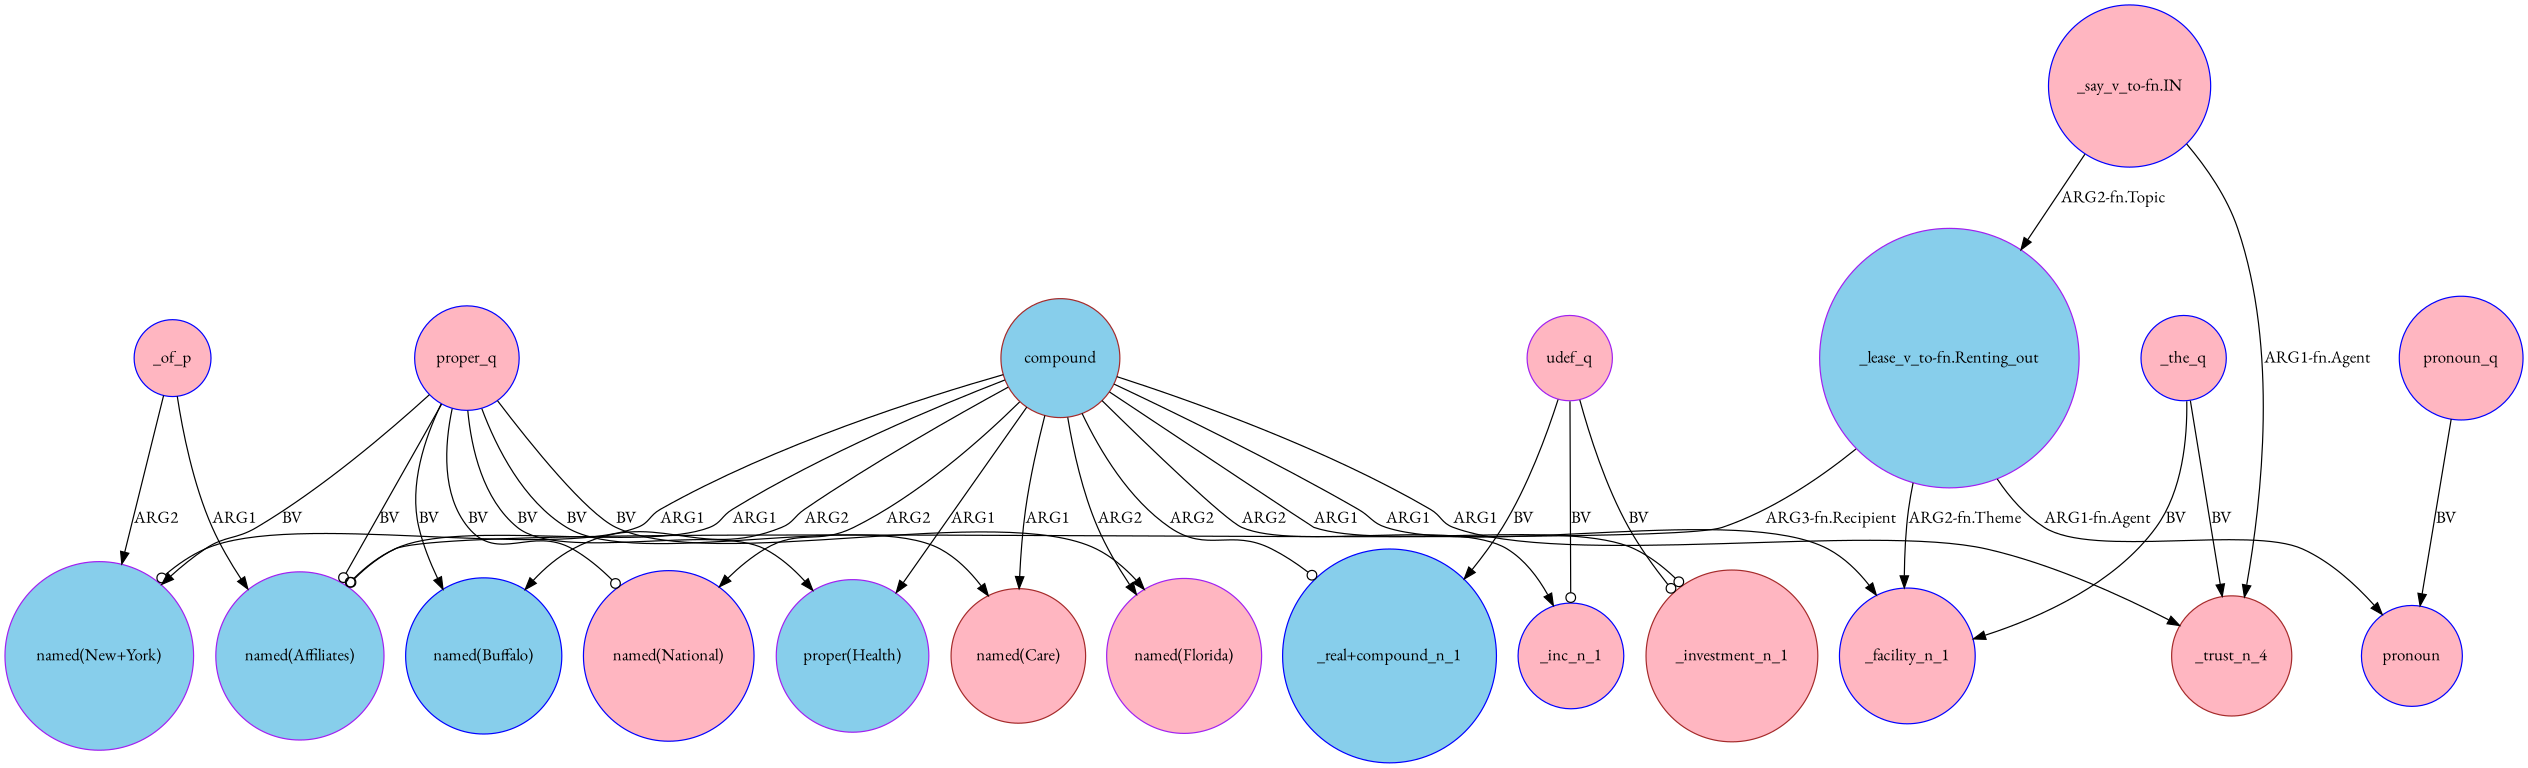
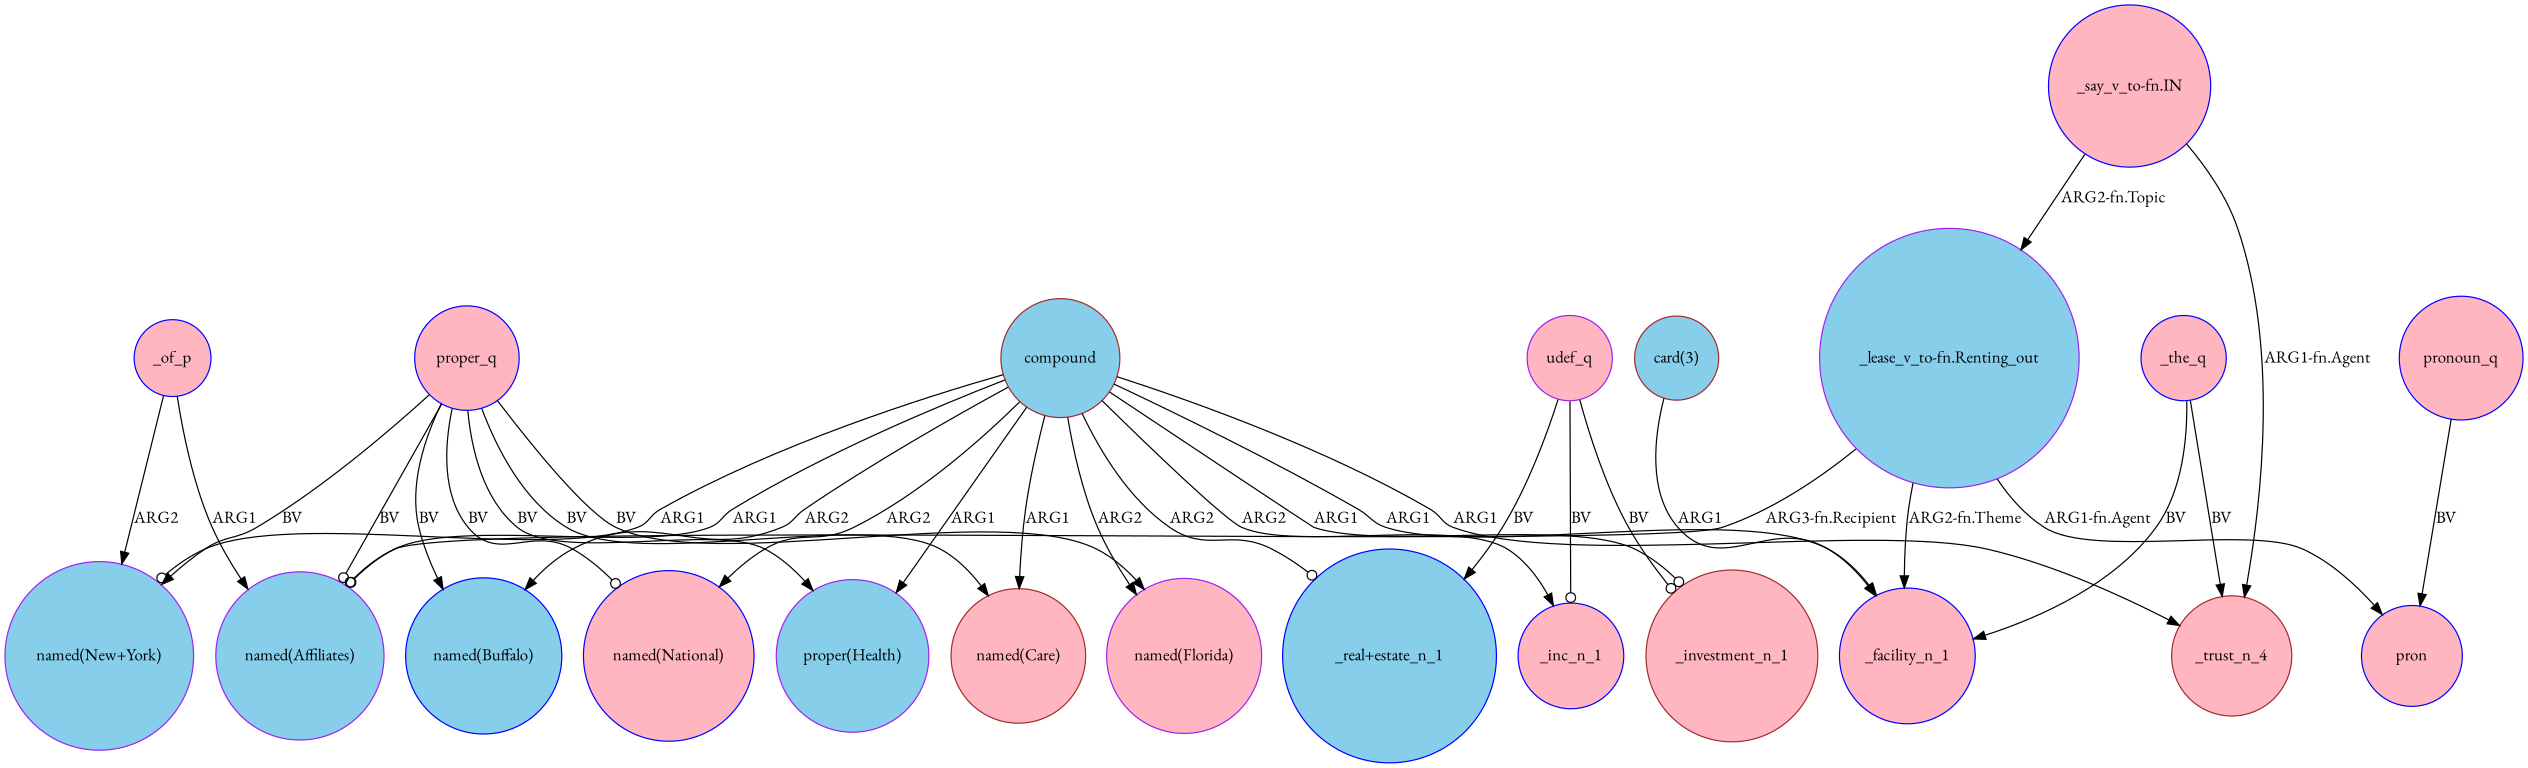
  digraph {
    fontname="EB Garamond"
    node [color=blue fillcolor=lightpink fontname="EB Garamond" shape=circle style=filled]
    edge [arrowhead=normal fontname="EB Garamond"]
    "named(Affiliates)" [color=purple fillcolor=skyblue]
    _of_p
    "named(New+York)" [color=purple fillcolor=skyblue]
    compound [color=brown fillcolor=skyblue]
    "named(Care)" [color=brown]
    _inc_n_1
    "named(Buffalo)" [fillcolor=skyblue]
    "named(Florida)" [color=purple]
    _facility_n_1
    n10 [color=purple fillcolor=skyblue label="proper(Health)"]
-   "_real+estate_n_1" [fillcolor=skyblue label="_real+compound_n_1"]
+   "_real+estate_n_1" [fillcolor=skyblue]
    _investment_n_1 [color=brown]
    "named(National)"
    n14 [color=brown label=_trust_n_4]
    proper_q
    udef_q [color=purple]
    "_lease_v_to-fn.Renting_out" [color=purple fillcolor=skyblue]
-   pron [label=pronoun]
+   pron
    pronoun_q
    "_say_v_to-fn.IN"
    _the_q
+   "card(3)" [color=brown fillcolor=skyblue]
    _of_p -> "named(Affiliates)" [label=ARG1]
    _of_p -> "named(New+York)" [label=ARG2]
    compound -> "named(Affiliates)" [arrowhead=odot label=ARG1]
    compound -> "named(New+York)" [arrowhead=odot label=ARG1]
    compound -> "named(Care)" [label=ARG1]
    compound -> _inc_n_1 [label=ARG2]
    compound -> "named(Buffalo)" [label=ARG2]
    compound -> "named(Florida)" [label=ARG2]
    compound -> _facility_n_1 [label=ARG1]
    compound -> n10 [label=ARG1]
    compound -> "_real+estate_n_1" [arrowhead=odot label=ARG2]
    compound -> _investment_n_1 [arrowhead=odot label=ARG1]
    compound -> "named(National)" [label=ARG2]
    compound -> n14 [label=ARG1]
    proper_q -> "named(Affiliates)" [arrowhead=odot label=BV]
    proper_q -> "named(New+York)" [label=BV]
    proper_q -> "named(Care)" [label=BV]
    proper_q -> "named(Buffalo)" [label=BV]
    proper_q -> "named(Florida)" [label=BV]
    proper_q -> n10 [label=BV]
    proper_q -> "named(National)" [arrowhead=odot label=BV]
    udef_q -> _inc_n_1 [arrowhead=odot label=BV]
    udef_q -> "_real+estate_n_1" [label=BV]
    udef_q -> _investment_n_1 [arrowhead=odot label=BV]
    "_lease_v_to-fn.Renting_out" -> "named(Affiliates)" [arrowhead=odot label="ARG3-fn.Recipient"]
    "_lease_v_to-fn.Renting_out" -> _facility_n_1 [label="ARG2-fn.Theme"]
    "_lease_v_to-fn.Renting_out" -> pron [label="ARG1-fn.Agent"]
    pronoun_q -> pron [label=BV]
    "_say_v_to-fn.IN" -> n14 [label="ARG1-fn.Agent"]
    "_say_v_to-fn.IN" -> "_lease_v_to-fn.Renting_out" [label="ARG2-fn.Topic"]
    _the_q -> _facility_n_1 [label=BV]
    _the_q -> n14 [label=BV]
+   "card(3)" -> _facility_n_1 [label=ARG1]
  }
